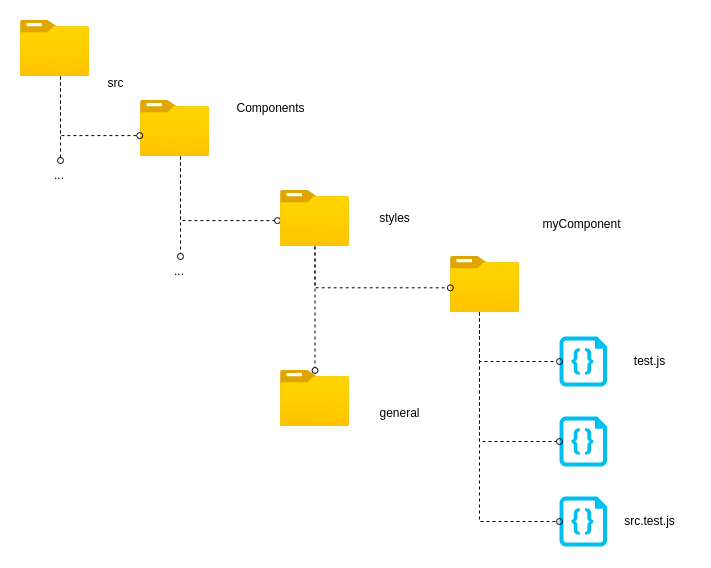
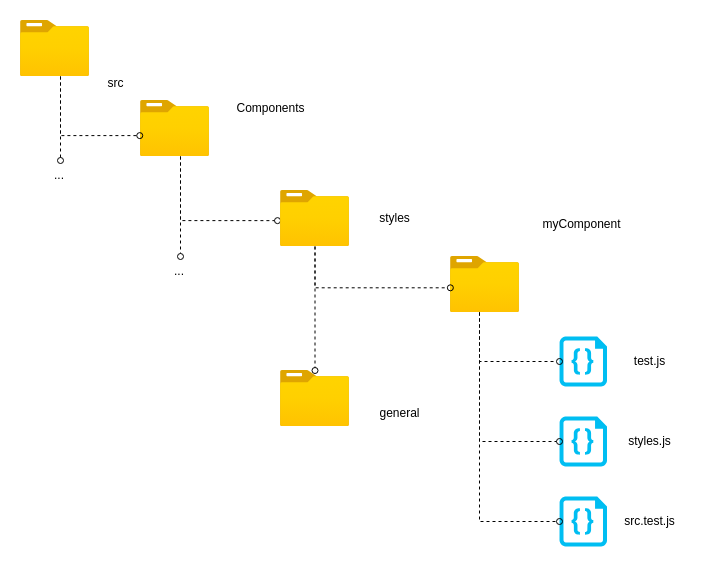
  <mxCell id="0" />
  <mxCell id="1" parent="0" />
  <mxCell id="2" value="" style="group" vertex="1" connectable="0" parent="1"><mxGeometry x="559" y="336" width="120" height="50" as="geometry" /></mxCell>
  <mxCell id="3" value="test.js" style="text;html=1;align=center;verticalAlign=middle;resizable=0;points=[];autosize=1;strokeColor=none;fillColor=none;" vertex="1" parent="2"><mxGeometry x="60" y="15" width="60" height="20" as="geometry" /></mxCell>
  <mxCell id="4" value="" style="verticalLabelPosition=bottom;html=1;verticalAlign=top;align=center;strokeColor=none;fillColor=#00BEF2;shape=mxgraph.azure.code_file;pointerEvents=1;" vertex="1" parent="2"><mxGeometry width="47.5" height="50" as="geometry" /></mxCell>
  <mxCell id="5" value="" style="group" vertex="1" connectable="0" parent="1"><mxGeometry x="559" y="416" width="120" height="50" as="geometry" /></mxCell>
+ <mxCell id="6" value="styles.js" style="text;html=1;align=center;verticalAlign=middle;resizable=0;points=[];autosize=1;strokeColor=none;fillColor=none;" vertex="1" parent="5"><mxGeometry x="60" y="15" width="60" height="20" as="geometry" /></mxCell>
  <mxCell id="7" value="" style="verticalLabelPosition=bottom;html=1;verticalAlign=top;align=center;strokeColor=none;fillColor=#00BEF2;shape=mxgraph.azure.code_file;pointerEvents=1;" vertex="1" parent="5"><mxGeometry width="47.5" height="50" as="geometry" /></mxCell>
  <mxCell id="8" value="" style="group" vertex="1" connectable="0" parent="1"><mxGeometry x="559" y="496" width="130" height="50" as="geometry" /></mxCell>
  <mxCell id="9" value="src.test.js" style="text;html=1;align=center;verticalAlign=middle;resizable=0;points=[];autosize=1;strokeColor=none;fillColor=none;" vertex="1" parent="8"><mxGeometry x="50" y="15" width="80" height="20" as="geometry" /></mxCell>
  <mxCell id="10" value="" style="verticalLabelPosition=bottom;html=1;verticalAlign=top;align=center;strokeColor=none;fillColor=#00BEF2;shape=mxgraph.azure.code_file;pointerEvents=1;" vertex="1" parent="8"><mxGeometry width="47.5" height="50" as="geometry" /></mxCell>
  <mxCell id="11" style="edgeStyle=orthogonalEdgeStyle;rounded=0;orthogonalLoop=1;jettySize=auto;html=1;entryX=0;entryY=0.5;entryDx=0;entryDy=0;entryPerimeter=0;dashed=1;endArrow=oval;endFill=0;" edge="1" parent="1" source="14" target="4"><mxGeometry relative="1" as="geometry"><Array as="points"><mxPoint x="479" y="361" /></Array></mxGeometry></mxCell>
  <mxCell id="12" style="edgeStyle=orthogonalEdgeStyle;rounded=0;orthogonalLoop=1;jettySize=auto;html=1;entryX=0;entryY=0.5;entryDx=0;entryDy=0;entryPerimeter=0;dashed=1;endArrow=oval;endFill=0;" edge="1" parent="1" source="14" target="7"><mxGeometry relative="1" as="geometry"><Array as="points"><mxPoint x="479" y="441" /></Array></mxGeometry></mxCell>
  <mxCell id="13" style="edgeStyle=orthogonalEdgeStyle;rounded=0;orthogonalLoop=1;jettySize=auto;html=1;entryX=0;entryY=0.5;entryDx=0;entryDy=0;entryPerimeter=0;dashed=1;endArrow=oval;endFill=0;" edge="1" parent="1" source="14" target="10"><mxGeometry relative="1" as="geometry"><Array as="points"><mxPoint x="479" y="521" /></Array></mxGeometry></mxCell>
  <mxCell id="14" value="" style="aspect=fixed;html=1;points=[];align=center;image;fontSize=12;image=img/lib/azure2/general/Folder_Blank.svg;" vertex="1" parent="1"><mxGeometry x="450" y="256" width="69" height="56.0" as="geometry" /></mxCell>
  <mxCell id="15" value="&lt;span style=&quot;text-align: left&quot;&gt;myComponent&lt;/span&gt;" style="text;html=1;align=center;verticalAlign=middle;resizable=0;points=[];autosize=1;strokeColor=none;fillColor=none;" vertex="1" parent="1"><mxGeometry x="536" y="214" width="90" height="20" as="geometry" /></mxCell>
  <mxCell id="16" style="edgeStyle=orthogonalEdgeStyle;rounded=0;orthogonalLoop=1;jettySize=auto;html=1;dashed=1;endArrow=oval;endFill=0;" edge="1" parent="1" source="18" target="25"><mxGeometry relative="1" as="geometry"><Array as="points"><mxPoint x="180" y="220" /><mxPoint x="180" y="220" /></Array></mxGeometry></mxCell>
  <mxCell id="17" style="edgeStyle=orthogonalEdgeStyle;rounded=0;orthogonalLoop=1;jettySize=auto;html=1;entryX=-0.043;entryY=0.538;entryDx=0;entryDy=0;entryPerimeter=0;dashed=1;endArrow=oval;endFill=0;" edge="1" parent="1" source="18" target="28"><mxGeometry relative="1" as="geometry"><Array as="points"><mxPoint x="180" y="220" /></Array></mxGeometry></mxCell>
  <mxCell id="18" value="" style="aspect=fixed;html=1;points=[];align=center;image;fontSize=12;image=img/lib/azure2/general/Folder_Blank.svg;" vertex="1" parent="1"><mxGeometry x="140" y="100" width="69" height="56.0" as="geometry" /></mxCell>
  <mxCell id="19" value="&lt;span style=&quot;text-align: left&quot;&gt;Components&lt;/span&gt;" style="text;html=1;align=center;verticalAlign=middle;resizable=0;points=[];autosize=1;strokeColor=none;fillColor=none;" vertex="1" parent="1"><mxGeometry x="230" y="98" width="80" height="20" as="geometry" /></mxCell>
  <mxCell id="20" style="edgeStyle=orthogonalEdgeStyle;rounded=0;orthogonalLoop=1;jettySize=auto;html=1;entryX=-0.011;entryY=0.627;entryDx=0;entryDy=0;entryPerimeter=0;dashed=1;endArrow=oval;endFill=0;" edge="1" parent="1" source="22" target="18"><mxGeometry relative="1" as="geometry"><Array as="points"><mxPoint x="60" y="135" /></Array></mxGeometry></mxCell>
  <mxCell id="21" style="edgeStyle=orthogonalEdgeStyle;rounded=0;orthogonalLoop=1;jettySize=auto;html=1;dashed=1;endArrow=oval;endFill=0;" edge="1" parent="1" source="22" target="24"><mxGeometry relative="1" as="geometry"><Array as="points"><mxPoint x="60" y="130" /><mxPoint x="60" y="130" /></Array></mxGeometry></mxCell>
  <mxCell id="22" value="" style="aspect=fixed;html=1;points=[];align=center;image;fontSize=12;image=img/lib/azure2/general/Folder_Blank.svg;" vertex="1" parent="1"><mxGeometry x="20" y="20" width="69" height="56.0" as="geometry" /></mxCell>
  <mxCell id="23" value="&lt;span style=&quot;text-align: left&quot;&gt;src&lt;/span&gt;" style="text;html=1;align=center;verticalAlign=middle;resizable=0;points=[];autosize=1;strokeColor=none;fillColor=none;" vertex="1" parent="1"><mxGeometry x="100" y="73" width="30" height="20" as="geometry" /></mxCell>
  <mxCell id="24" value="..." style="text;html=1;strokeColor=none;fillColor=none;align=center;verticalAlign=middle;whiteSpace=wrap;rounded=0;" vertex="1" parent="1"><mxGeometry x="29" y="160" width="60" height="30" as="geometry" /></mxCell>
  <mxCell id="25" value="..." style="text;html=1;strokeColor=none;fillColor=none;align=center;verticalAlign=middle;whiteSpace=wrap;rounded=0;" vertex="1" parent="1"><mxGeometry x="149" y="256" width="60" height="30" as="geometry" /></mxCell>
  <mxCell id="26" style="edgeStyle=orthogonalEdgeStyle;rounded=0;orthogonalLoop=1;jettySize=auto;html=1;entryX=-0.002;entryY=0.559;entryDx=0;entryDy=0;entryPerimeter=0;dashed=1;endArrow=oval;endFill=0;" edge="1" parent="1" source="28" target="14"><mxGeometry relative="1" as="geometry"><Array as="points"><mxPoint x="314" y="287" /></Array></mxGeometry></mxCell>
  <mxCell id="27" style="edgeStyle=orthogonalEdgeStyle;rounded=0;orthogonalLoop=1;jettySize=auto;html=1;dashed=1;endArrow=oval;endFill=0;" edge="1" parent="1" source="28" target="31"><mxGeometry relative="1" as="geometry" /></mxCell>
  <mxCell id="28" value="" style="aspect=fixed;html=1;points=[];align=center;image;fontSize=12;image=img/lib/azure2/general/Folder_Blank.svg;" vertex="1" parent="1"><mxGeometry x="280" y="190" width="69" height="56.0" as="geometry" /></mxCell>
  <mxCell id="29" value="&lt;div style=&quot;text-align: left&quot;&gt;&lt;span&gt;styles&lt;/span&gt;&lt;/div&gt;" style="text;html=1;align=center;verticalAlign=middle;resizable=0;points=[];autosize=1;strokeColor=none;fillColor=none;" vertex="1" parent="1"><mxGeometry x="359" y="208" width="70" height="20" as="geometry" /></mxCell>
  <mxCell id="30" value="&lt;div style=&quot;text-align: left&quot;&gt;&lt;span&gt;general&lt;/span&gt;&lt;/div&gt;" style="text;html=1;align=center;verticalAlign=middle;resizable=0;points=[];autosize=1;strokeColor=none;fillColor=none;" vertex="1" parent="1"><mxGeometry x="369" y="403" width="60" height="20" as="geometry" /></mxCell>
  <mxCell id="31" value="" style="aspect=fixed;html=1;points=[];align=center;image;fontSize=12;image=img/lib/azure2/general/Folder_Blank.svg;" vertex="1" parent="1"><mxGeometry x="280" y="370" width="69" height="56.0" as="geometry" /></mxCell>
